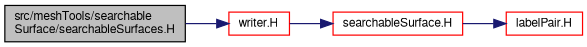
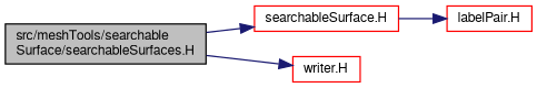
  digraph {
    rankdir=LR
    node [color=red fontname=FreeSans fontsize=10 shape=record]
    edge [color=midnightblue fontname=FreeSans fontsize=10 labelfontname=FreeSans labelfontsize=10 style=solid]
    n1 [color=black fillcolor=grey75 fontcolor=black height=0.2 label="src/meshTools/searchable\lSurface/searchableSurfaces.H" style=filled width=0.4]
    n2 [height=0.2 label="searchableSurface.H" width=0.4]
    n3 [height=0.2 label="writer.H" width=0.4]
    n4 [height=0.2 label="labelPair.H" width=0.4]
-   n3 -> n2
+   n1 -> n2
    n1 -> n3
    n2 -> n4
  }
